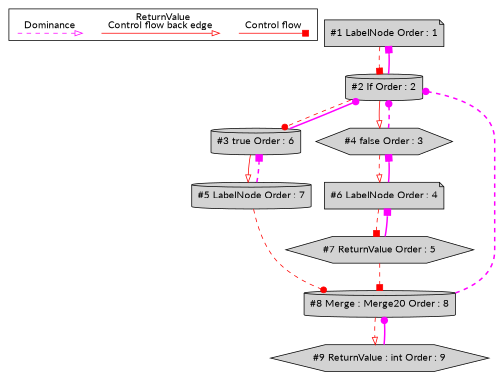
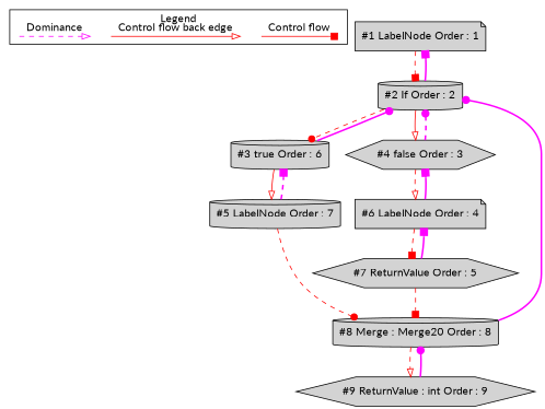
  digraph {
    fontname=Lato
    ordering=in
    node [fontname=Lato shape=point style=filled fillcolor=lightgrey]
    edge [arrowhead=box color=red fontname=Lato style=dashed]
    c0 [style=invis fillcolor=""]
    c1 [style=invis fillcolor=""]
    c2 [style=invis fillcolor=""]
    c3 [style=invis fillcolor=""]
    d8 [style=invis fillcolor=""]
    d9 [style=invis fillcolor=""]
    n7 [label="#1 LabelNode Order : 1" shape=note]
    n8 [label="#2 If Order : 2" shape=cylinder]
    n9 [label="#3 true Order : 6" shape=cylinder]
    n10 [label="#4 false Order : 3" shape=hexagon]
    n11 [label="#5 LabelNode Order : 7" shape=cylinder]
    n12 [label="#6 LabelNode Order : 4" shape=note]
    n13 [label="#8 Merge : Merge20 Order : 8" shape=cylinder]
    n14 [label="#7 ReturnValue Order : 5" shape=hexagon]
    n15 [label="#9 ReturnValue : int Order : 9" shape=hexagon]
    subgraph cluster_1 {
-     label=ReturnValue
+     label=Legend
      subgraph sub_2 {
        label=Legend
        rank=same
        c0
        c1
        c2
        c3
        d8
        d9
      }
    }
    c0 -> c1 [label="Control flow" style=solid]
    c2 -> c3 [arrowhead=onormal label="Control flow back edge" style=solid]
    d8 -> d9 [arrowhead=onormal color=fuchsia label=Dominance]
    n7 -> n8 [fontcolor=red labeldistance=2]
    n8 -> n7 [color=fuchsia dir=forward penwidth=2 style=solid]
    n8 -> n9 [arrowhead=dot fontcolor=red labeldistance=2]
    n8 -> n10 [arrowhead=onormal fontcolor=red labeldistance=2 style=solid]
    n9 -> n8 [arrowhead=dot color=fuchsia dir=forward penwidth=2 style=solid]
    n9 -> n11 [arrowhead=onormal fontcolor=red labeldistance=2 style=solid]
    n10 -> n8 [arrowhead=dot color=fuchsia dir=forward penwidth=2]
    n10 -> n12 [arrowhead=onormal fontcolor=red labeldistance=2]
    n11 -> n9 [color=fuchsia dir=forward penwidth=2]
    n11 -> n13 [arrowhead=dot fontcolor=red labeldistance=2]
    n12 -> n10 [color=fuchsia dir=forward penwidth=2 style=solid]
    n12 -> n14 [fontcolor=red labeldistance=2]
-   n13 -> n8 [arrowhead=dot color=fuchsia dir=forward penwidth=2]
+   n13 -> n8 [arrowhead=dot color=fuchsia dir=forward penwidth=2 style=solid]
    n13 -> n15 [arrowhead=onormal fontcolor=red labeldistance=2]
    n14 -> n12 [color=fuchsia dir=forward penwidth=2 style=solid]
    n14 -> n13 [fontcolor=red labeldistance=2]
    n15 -> n13 [arrowhead=dot color=fuchsia dir=forward penwidth=2 style=solid]
  }
